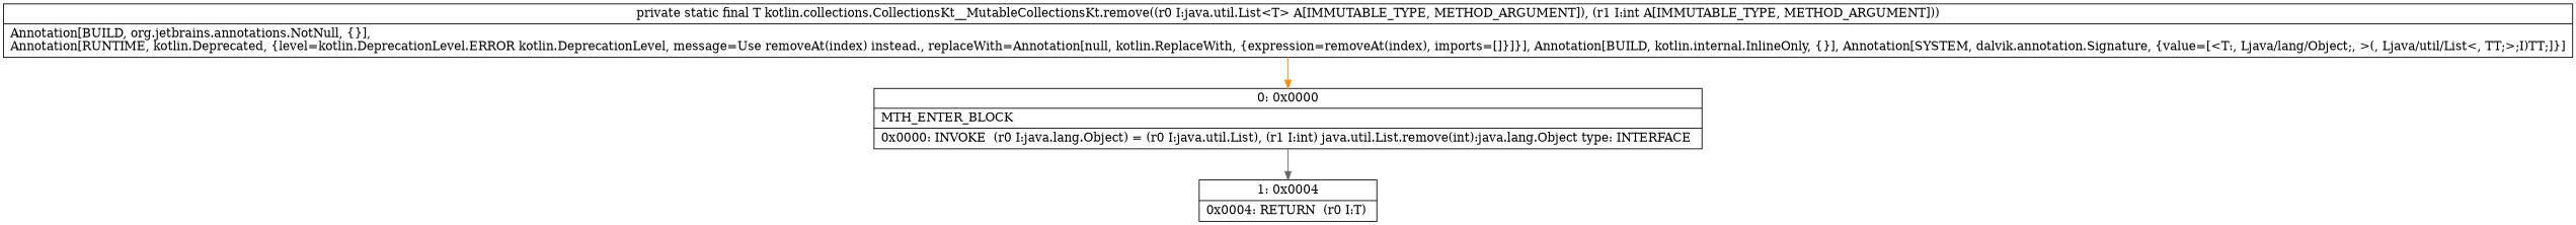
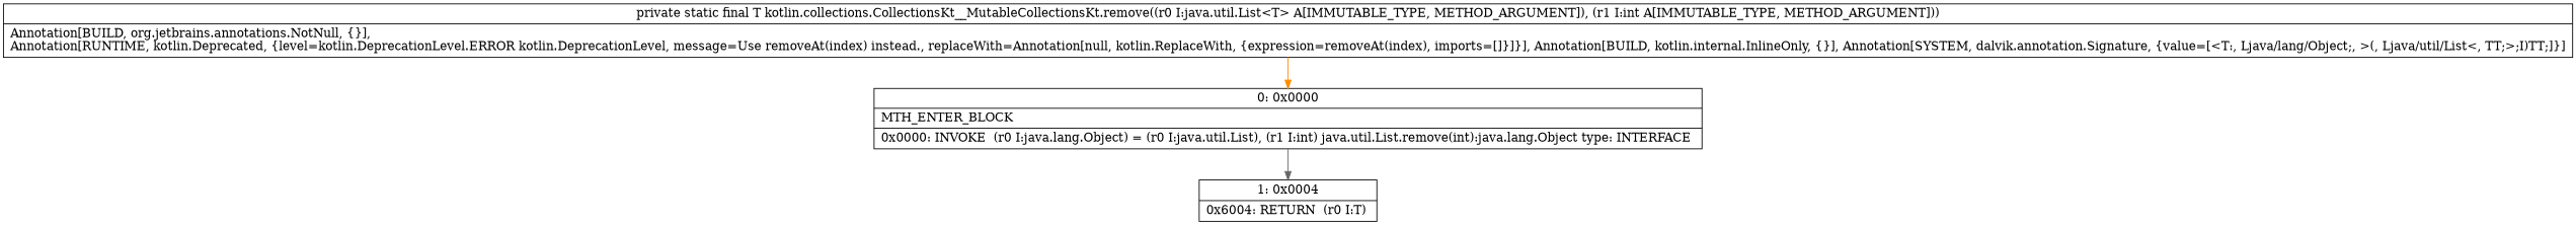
  digraph {
    node [shape=record]
    n1 [label="{0\:\ 0x0000|MTH_ENTER_BLOCK\l|0x0000: INVOKE  (r0 I:java.lang.Object) = (r0 I:java.util.List), (r1 I:int) java.util.List.remove(int):java.lang.Object type: INTERFACE \l}"]
-   n2 [label="{1\:\ 0x0004|0x0004: RETURN  (r0 I:T) \l}"]
+   n2 [label="{1\:\ 0x0004|0x6004: RETURN  (r0 I:T) \l}"]
    n3 [label="{private static final T kotlin.collections.CollectionsKt__MutableCollectionsKt.remove((r0 I:java.util.List\<T\> A[IMMUTABLE_TYPE, METHOD_ARGUMENT]), (r1 I:int A[IMMUTABLE_TYPE, METHOD_ARGUMENT]))  | Annotation[BUILD, org.jetbrains.annotations.NotNull, \{\}], \lAnnotation[RUNTIME, kotlin.Deprecated, \{level=kotlin.DeprecationLevel.ERROR kotlin.DeprecationLevel, message=Use removeAt(index) instead., replaceWith=Annotation[null, kotlin.ReplaceWith, \{expression=removeAt(index), imports=[]\}]\}], Annotation[BUILD, kotlin.internal.InlineOnly, \{\}], Annotation[SYSTEM, dalvik.annotation.Signature, \{value=[\<T:, Ljava\/lang\/Object;, \>(, Ljava\/util\/List\<, TT;\>;I)TT;]\}]\l}"]
    n1 -> n2 [color=gray40]
    n3 -> n1 [color=darkorange]
  }
